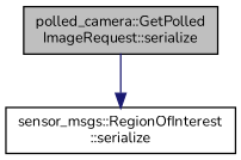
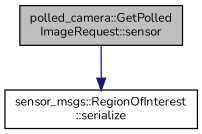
  digraph {
    rankdir=TB
    fontname=Nunito
    node [color=black fontname=Nunito fontsize=10 shape=record style=filled]
-   n1 [fillcolor=grey75 fontcolor=black height=0.2 label="polled_camera::GetPolled\lImageRequest::serialize" width=0.4]
+   n1 [fillcolor=grey75 fontcolor=black height=0.2 label="polled_camera::GetPolled\lImageRequest::sensor" width=0.4]
    n2 [fillcolor=white height=0.2 label="sensor_msgs::RegionOfInterest\l::serialize" width=0.4]
    n1 -> n2 [color=midnightblue fontname=Nunito fontsize=10 labelfontname=Helvetica labelfontsize=10 style=solid]
  }
